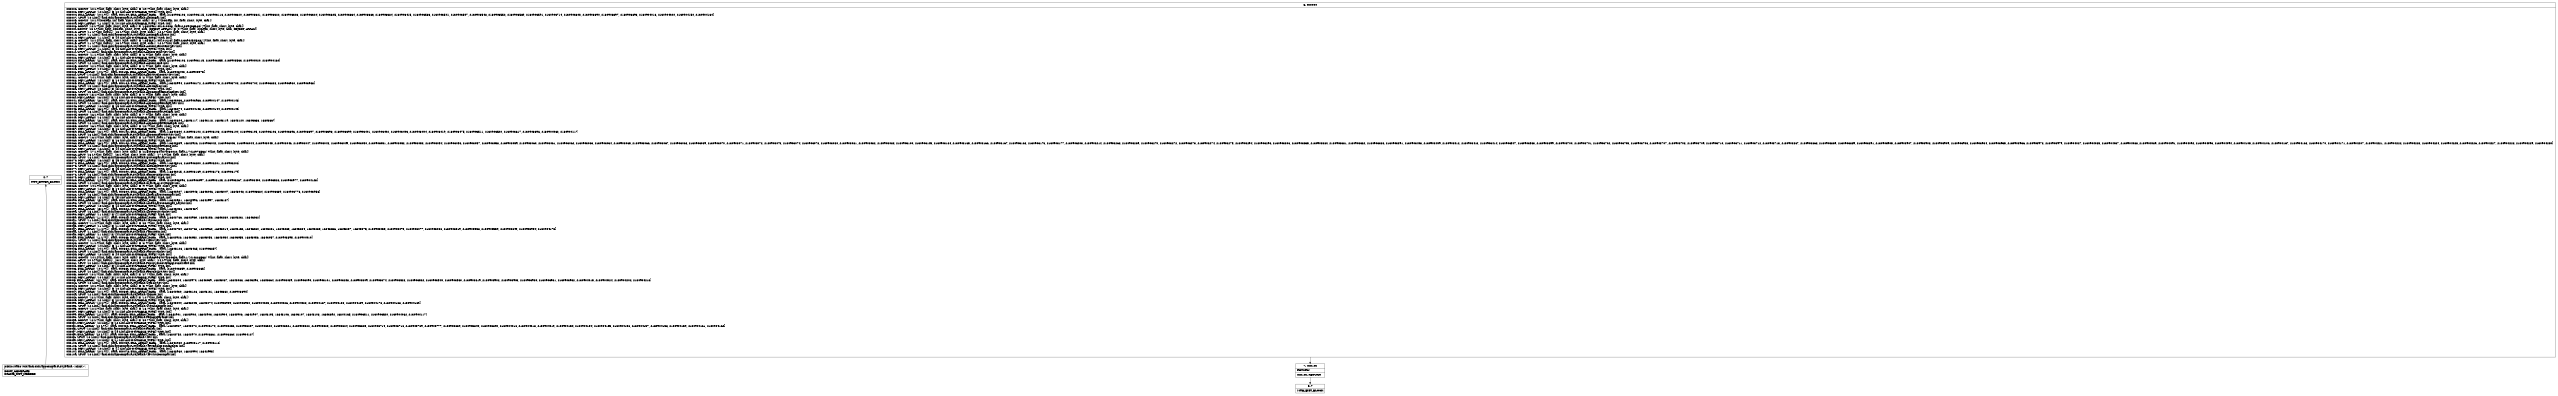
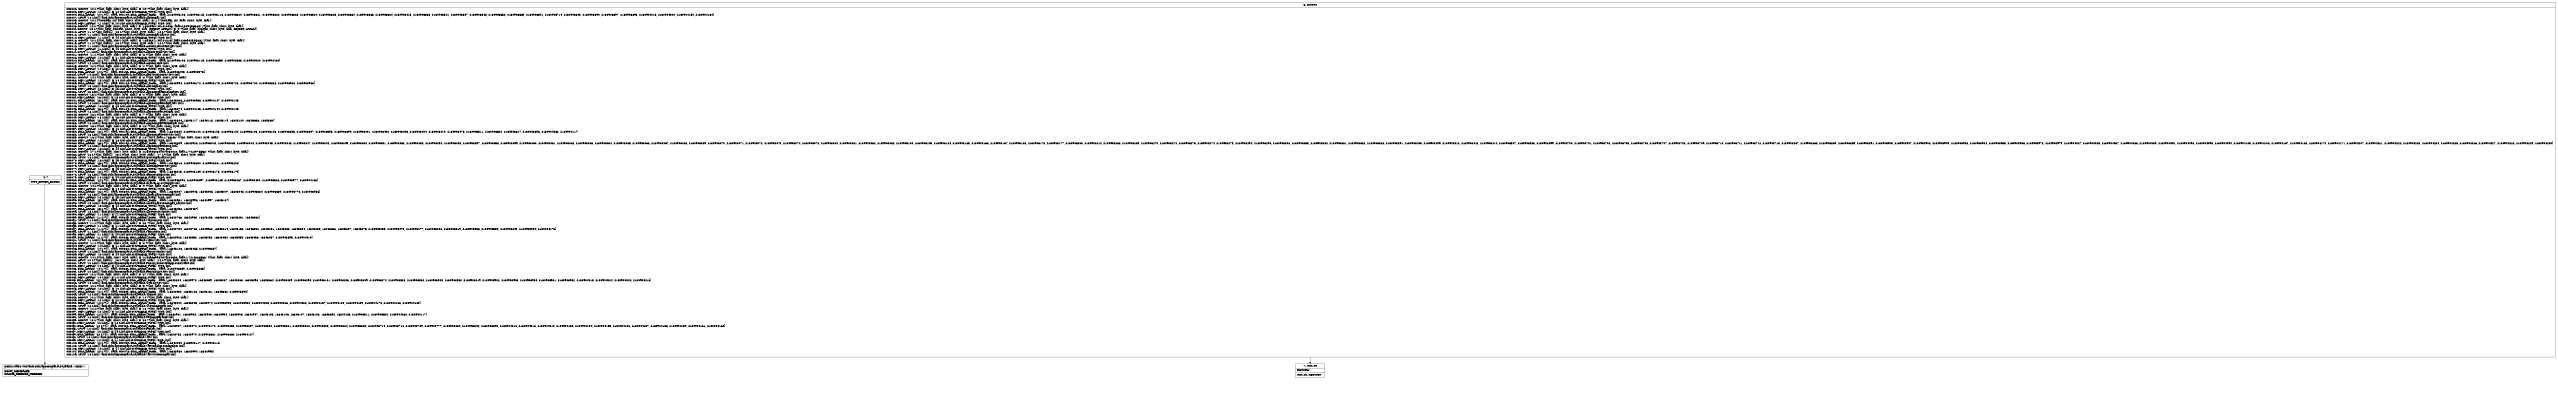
  digraph {
    node [shape=record]
    n1 [label="{4\:\ ?|NOT_ENTER_BLOCK\l}"]
    n2 [label="{6\:\ 0x0000|0x0000: CONST  (r0 I:??[int, float, short, byte, char]) = (29 ??[int, float, short, byte, char]) \l0x0002: NEW_ARRAY  (r0 I:int[]) = (r0 I:int A[IMMUTABLE_TYPE]) type: int[] \l0x0004: FILL_ARRAY  (r0 I:??[]), data: 0x010e: FILL_ARRAY_DATA  , data: [2130903108, 2130903115, 2130903116, 2130903320, 2130903321, 2130903322, 2130903323, 2130903324, 2130903325, 2130903364, 2130903383, 2130903384, 2130903415, 2130903533, 2130903541, 2130903547, 2130903548, 2130903552, 2130903569, 2130903591, 2130903714, 2130903842, 2130903890, 2130903897, 2130903898, 2130904016, 2130904020, 2130904150, 2130904164] \l0x0007: SPUT  (r0 I:int[]) androidx.appcompat.R.styleable.ActionBar int[] \l0x0009: CONST  (r0 I:??[boolean, int, float, short, byte, char]) = (1 ??[boolean, int, float, short, byte, char]) \l0x000a: NEW_ARRAY  (r1 I:int[]) = (r0 I:int A[IMMUTABLE_TYPE]) type: int[] \l0x000c: CONST  (r2 I:??[int, float, short, byte, char]) = (16842931(0x10100b3, float:2.369406E\-38) ??[int, float, short, byte, char]) \l0x000f: CONST  (r3 I:??[int, float, boolean, short, byte, char, OBJECT, ARRAY]) = (0 ??[int, float, boolean, short, byte, char, OBJECT, ARRAY]) \l0x0010: APUT  (r1 I:??[int, float][]), (r3 I:??[int, short, byte, char]), (r2 I:??[int, float, short, byte, char]) \l0x0012: SPUT  (r1 I:int[]) androidx.appcompat.R.styleable.ActionBarLayout int[] \l0x0014: NEW_ARRAY  (r1 I:int[]) = (r0 I:int A[IMMUTABLE_TYPE]) type: int[] \l0x0016: CONST  (r2 I:??[int, float, short, byte, char]) = (16843071(0x101013f, float:2.3694452E\-38) ??[int, float, short, byte, char]) \l0x0019: APUT  (r1 I:??[int, float][]), (r3 I:??[int, short, byte, char]), (r2 I:??[int, float, short, byte, char]) \l0x001b: SPUT  (r1 I:int[]) androidx.appcompat.R.styleable.ActionMenuItemView int[] \l0x001d: NEW_ARRAY  (r1 I:int[]) = (r3 I:int A[IMMUTABLE_TYPE]) type: int[] \l0x001f: SPUT  (r1 I:int[]) androidx.appcompat.R.styleable.ActionMenuView int[] \l0x0021: CONST  (r1 I:??[int, float, short, byte, char]) = (6 ??[int, float, short, byte, char]) \l0x0022: NEW_ARRAY  (r2 I:int[]) = (r1 I:int A[IMMUTABLE_TYPE]) type: int[] \l0x0024: FILL_ARRAY  (r2 I:??[]), data: 0x014c: FILL_ARRAY_DATA  , data: [2130903108, 2130903115, 2130903255, 2130903533, 2130904020, 2130904164] \l0x0027: SPUT  (r2 I:int[]) androidx.appcompat.R.styleable.ActionMode int[] \l0x0029: CONST  (r2 I:??[int, float, short, byte, char]) = (2 ??[int, float, short, byte, char]) \l0x002a: NEW_ARRAY  (r4 I:int[]) = (r2 I:int A[IMMUTABLE_TYPE]) type: int[] \l0x002c: FILL_ARRAY  (r4 I:??[]), data: 0x015c: FILL_ARRAY_DATA  , data: [2130903442, 2130903575] \l0x002f: SPUT  (r4 I:int[]) androidx.appcompat.R.styleable.ActivityChooserView int[] \l0x0031: CONST  (r4 I:??[int, float, short, byte, char]) = (8 ??[int, float, short, byte, char]) \l0x0033: NEW_ARRAY  (r5 I:int[]) = (r4 I:int A[IMMUTABLE_TYPE]) type: int[] \l0x0035: FILL_ARRAY  (r5 I:??[]), data: 0x0164: FILL_ARRAY_DATA  , data: [16842994, 2130903172, 2130903175, 2130903703, 2130903704, 2130903838, 2130903960, 2130903968] \l0x0038: SPUT  (r5 I:int[]) androidx.appcompat.R.styleable.AlertDialog int[] \l0x003a: NEW_ARRAY  (r5 I:int[]) = (r3 I:int A[IMMUTABLE_TYPE]) type: int[] \l0x003c: SPUT  (r5 I:int[]) androidx.appcompat.R.styleable.AppCompatEmojiHelper int[] \l0x003e: CONST  (r5 I:??[int, float, short, byte, char]) = (4 ??[int, float, short, byte, char]) \l0x003f: NEW_ARRAY  (r6 I:int[]) = (r5 I:int A[IMMUTABLE_TYPE]) type: int[] \l0x0041: FILL_ARRAY  (r6 I:??[]), data: 0x0178: FILL_ARRAY_DATA  , data: [16843033, 2130903986, 2130904147, 2130904148] \l0x0044: SPUT  (r6 I:int[]) androidx.appcompat.R.styleable.AppCompatImageView int[] \l0x0046: NEW_ARRAY  (r6 I:int[]) = (r5 I:int A[IMMUTABLE_TYPE]) type: int[] \l0x0048: FILL_ARRAY  (r6 I:??[]), data: 0x0184: FILL_ARRAY_DATA  , data: [16843074, 2130904143, 2130904144, 2130904145] \l0x004b: SPUT  (r6 I:int[]) androidx.appcompat.R.styleable.AppCompatSeekBar int[] \l0x004d: CONST  (r6 I:??[int, float, short, byte, char]) = (7 ??[int, float, short, byte, char]) \l0x004e: NEW_ARRAY  (r6 I:int[]) = (r6 I:int A[IMMUTABLE_TYPE]) type: int[] \l0x0050: FILL_ARRAY  (r6 I:??[]), data: 0x0190: FILL_ARRAY_DATA  , data: [16842804, 16843117, 16843118, 16843119, 16843120, 16843666, 16843667] \l0x0053: SPUT  (r6 I:int[]) androidx.appcompat.R.styleable.AppCompatTextHelper int[] \l0x0055: CONST  (r6 I:??[int, float, short, byte, char]) = (22 ??[int, float, short, byte, char]) \l0x0057: NEW_ARRAY  (r6 I:int[]) = (r6 I:int A[IMMUTABLE_TYPE]) type: int[] \l0x0059: FILL_ARRAY  (r6 I:??[]), data: 0x01a2: FILL_ARRAY_DATA  , data: [16842804, 2130903102, 2130903103, 2130903104, 2130903105, 2130903106, 2130903396, 2130903397, 2130903398, 2130903399, 2130903401, 2130903402, 2130903403, 2130903404, 2130903419, 2130903475, 2130903511, 2130903520, 2130903617, 2130903696, 2130904062, 2130904117] \l0x005c: SPUT  (r6 I:int[]) androidx.appcompat.R.styleable.AppCompatTextView int[] \l0x005e: CONST  (r6 I:??[int, float, short, byte, char]) = (127(0x7f, float:1.78E\-43) ??[int, float, short, byte, char]) \l0x0060: NEW_ARRAY  (r6 I:int[]) = (r6 I:int A[IMMUTABLE_TYPE]) type: int[] \l0x0062: FILL_ARRAY  (r6 I:??[]), data: 0x01d2: FILL_ARRAY_DATA  , data: [16842839, 16842926, 2130903042, 2130903043, 2130903044, 2130903045, 2130903046, 2130903047, 2130903048, 2130903049, 2130903050, 2130903051, 2130903052, 2130903053, 2130903054, 2130903056, 2130903057, 2130903058, 2130903059, 2130903060, 2130903061, 2130903062, 2130903063, 2130903064, 2130903065, 2130903066, 2130903067, 2130903068, 2130903069, 2130903070, 2130903071, 2130903072, 2130903073, 2130903074, 2130903078, 2130903080, 2130903081, 2130903082, 2130903083, 2130903100, 2130903145, 2130903164, 2130903165, 2130903166, 2130903167, 2130903168, 2130903176, 2130903177, 2130903203, 2130903214, 2130903268, 2130903269, 2130903270, 2130903272, 2130903273, 2130903274, 2130903275, 2130903294, 2130903296, 2130903306, 2130903335, 2130903380, 2130903381, 2130903382, 2130903386, 2130903391, 2130903408, 2130903409, 2130903412, 2130903413, 2130903414, 2130903547, 2130903563, 2130903699, 2130903700, 2130903701, 2130903702, 2130903705, 2130903706, 2130903707, 2130903708, 2130903709, 2130903710, 2130903711, 2130903712, 2130903713, 2130903867, 2130903868, 2130903869, 2130903889, 2130903891, 2130903905, 2130903907, 2130903908, 2130903909, 2130903933, 2130903934, 2130903935, 2130903936, 2130903978, 2130903979, 2130904027, 2130904085, 2130904087, 2130904088, 2130904089, 2130904091, 2130904092, 2130904093, 2130904094, 2130904105, 2130904106, 2130904167, 2130904168, 2130904170, 2130904171, 2130904207, 2130904221, 2130904222, 2130904223, 2130904224, 2130904225, 2130904226, 2130904227, 2130904228, 2130904229, 2130904230] \l0x0065: SPUT  (r6 I:int[]) androidx.appcompat.R.styleable.AppCompatTheme int[] \l0x0067: NEW_ARRAY  (r6 I:int[]) = (r0 I:int A[IMMUTABLE_TYPE]) type: int[] \l0x0069: CONST  (r7 I:??[int, float, short, byte, char]) = (2130903084(0x7f03002c, float:1.7412976E38) ??[int, float, short, byte, char]) \l0x006c: APUT  (r6 I:??[int, float][]), (r3 I:??[int, short, byte, char]), (r7 I:??[int, float, short, byte, char]) \l0x006e: SPUT  (r6 I:int[]) androidx.appcompat.R.styleable.ButtonBarLayout int[] \l0x0070: NEW_ARRAY  (r6 I:int[]) = (r5 I:int A[IMMUTABLE_TYPE]) type: int[] \l0x0072: FILL_ARRAY  (r6 I:??[]), data: 0x02d4: FILL_ARRAY_DATA  , data: [16843016, 2130903200, 2130903201, 2130903202] \l0x0075: SPUT  (r6 I:int[]) androidx.appcompat.R.styleable.CheckedTextView int[] \l0x0077: NEW_ARRAY  (r6 I:int[]) = (r5 I:int A[IMMUTABLE_TYPE]) type: int[] \l0x0079: FILL_ARRAY  (r6 I:??[]), data: 0x02e0: FILL_ARRAY_DATA  , data: [16843015, 2130903169, 2130903178, 2130903179] \l0x007c: SPUT  (r6 I:int[]) androidx.appcompat.R.styleable.CompoundButton int[] \l0x007e: NEW_ARRAY  (r4 I:int[]) = (r4 I:int A[IMMUTABLE_TYPE]) type: int[] \l0x0080: FILL_ARRAY  (r4 I:??[]), data: 0x02ec: FILL_ARRAY_DATA  , data: [2130903096, 2130903097, 2130903125, 2130903267, 2130903400, 2130903526, 2130903977, 2130904128] \l0x0083: SPUT  (r4 I:int[]) androidx.appcompat.R.styleable.DrawerArrowToggle int[] \l0x0085: CONST  (r4 I:??[int, float, short, byte, char]) = (9 ??[int, float, short, byte, char]) \l0x0087: NEW_ARRAY  (r6 I:int[]) = (r4 I:int A[IMMUTABLE_TYPE]) type: int[] \l0x0089: FILL_ARRAY  (r6 I:??[]), data: 0x0300: FILL_ARRAY_DATA  , data: [16842927, 16842948, 16843046, 16843047, 16843048, 2130903384, 2130903389, 2130903776, 2130903956] \l0x008c: SPUT  (r6 I:int[]) androidx.appcompat.R.styleable.LinearLayoutCompat int[] \l0x008e: NEW_ARRAY  (r5 I:int[]) = (r5 I:int A[IMMUTABLE_TYPE]) type: int[] \l0x0090: FILL_ARRAY  (r5 I:??[]), data: 0x0316: FILL_ARRAY_DATA  , data: [16842931, 16842996, 16842997, 16843137] \l0x0093: SPUT  (r5 I:int[]) androidx.appcompat.R.styleable.LinearLayoutCompat_Layout int[] \l0x0095: NEW_ARRAY  (r5 I:int[]) = (r2 I:int A[IMMUTABLE_TYPE]) type: int[] \l0x0097: FILL_ARRAY  (r5 I:??[]), data: 0x0322: FILL_ARRAY_DATA  , data: [16843436, 16843437] \l0x009a: SPUT  (r5 I:int[]) androidx.appcompat.R.styleable.ListPopupWindow int[] \l0x009c: NEW_ARRAY  (r1 I:int[]) = (r1 I:int A[IMMUTABLE_TYPE]) type: int[] \l0x009e: FILL_ARRAY  (r1 I:??[]), data: 0x032a: FILL_ARRAY_DATA  , data: [16842766, 16842960, 16843156, 16843230, 16843231, 16843232] \l0x00a1: SPUT  (r1 I:int[]) androidx.appcompat.R.styleable.MenuGroup int[] \l0x00a3: CONST  (r1 I:??[int, float, short, byte, char]) = (23 ??[int, float, short, byte, char]) \l0x00a5: NEW_ARRAY  (r1 I:int[]) = (r1 I:int A[IMMUTABLE_TYPE]) type: int[] \l0x00a7: FILL_ARRAY  (r1 I:??[]), data: 0x033a: FILL_ARRAY_DATA  , data: [16842754, 16842766, 16842960, 16843014, 16843156, 16843230, 16843231, 16843233, 16843234, 16843235, 16843236, 16843237, 16843375, 2130903055, 2130903075, 2130903077, 2130903086, 2130903319, 2130903558, 2130903559, 2130903849, 2130903954, 2130904173] \l0x00aa: SPUT  (r1 I:int[]) androidx.appcompat.R.styleable.MenuItem int[] \l0x00ac: NEW_ARRAY  (r1 I:int[]) = (r4 I:int A[IMMUTABLE_TYPE]) type: int[] \l0x00ae: FILL_ARRAY  (r1 I:??[]), data: 0x036c: FILL_ARRAY_DATA  , data: [16842926, 16843052, 16843053, 16843054, 16843055, 16843056, 16843057, 2130903895, 2130904010] \l0x00b1: SPUT  (r1 I:int[]) androidx.appcompat.R.styleable.MenuView int[] \l0x00b3: CONST  (r1 I:??[int, float, short, byte, char]) = (3 ??[int, float, short, byte, char]) \l0x00b4: NEW_ARRAY  (r4 I:int[]) = (r1 I:int A[IMMUTABLE_TYPE]) type: int[] \l0x00b6: FILL_ARRAY  (r4 I:??[]), data: 0x0382: FILL_ARRAY_DATA  , data: [16843126, 16843465, 2130903857] \l0x00b9: SPUT  (r4 I:int[]) androidx.appcompat.R.styleable.PopupWindow int[] \l0x00bb: NEW_ARRAY  (r0 I:int[]) = (r0 I:int A[IMMUTABLE_TYPE]) type: int[] \l0x00bd: CONST  (r4 I:??[int, float, short, byte, char]) = (2130903996(0x7f0303bc, float:1.7414826E38) ??[int, float, short, byte, char]) \l0x00c0: APUT  (r0 I:??[int, float][]), (r3 I:??[int, short, byte, char]), (r4 I:??[int, float, short, byte, char]) \l0x00c2: SPUT  (r0 I:int[]) androidx.appcompat.R.styleable.PopupWindowBackgroundState int[] \l0x00c4: NEW_ARRAY  (r0 I:int[]) = (r2 I:int A[IMMUTABLE_TYPE]) type: int[] \l0x00c6: FILL_ARRAY  (r0 I:??[]), data: 0x038c: FILL_ARRAY_DATA  , data: [2130903859, 2130903865] \l0x00c9: SPUT  (r0 I:int[]) androidx.appcompat.R.styleable.RecycleListView int[] \l0x00cb: CONST  (r0 I:??[int, float, short, byte, char]) = (27 ??[int, float, short, byte, char]) \l0x00cd: NEW_ARRAY  (r0 I:int[]) = (r0 I:int A[IMMUTABLE_TYPE]) type: int[] \l0x00cf: FILL_ARRAY  (r0 I:??[]), data: 0x0394: FILL_ARRAY_DATA  , data: [16842804, 16842970, 16843039, 16843087, 16843088, 16843296, 16843364, 2130903089, 2130903090, 2130903101, 2130903248, 2130903309, 2130903374, 2130903528, 2130903532, 2130903540, 2130903560, 2130903619, 2130903902, 2130903903, 2130903930, 2130903931, 2130903932, 2130904015, 2130904024, 2130904202, 2130904213] \l0x00d2: SPUT  (r0 I:int[]) androidx.appcompat.R.styleable.SearchView int[] \l0x00d4: CONST  (r0 I:??[int, float, short, byte, char]) = (5 ??[int, float, short, byte, char]) \l0x00d5: NEW_ARRAY  (r2 I:int[]) = (r0 I:int A[IMMUTABLE_TYPE]) type: int[] \l0x00d7: FILL_ARRAY  (r2 I:??[]), data: 0x03ce: FILL_ARRAY_DATA  , data: [16842930, 16843126, 16843131, 16843362, 2130903890] \l0x00da: SPUT  (r2 I:int[]) androidx.appcompat.R.styleable.Spinner int[] \l0x00dc: CONST  (r2 I:??[int, float, short, byte, char]) = (14 ??[int, float, short, byte, char]) \l0x00de: NEW_ARRAY  (r2 I:int[]) = (r2 I:int A[IMMUTABLE_TYPE]) type: int[] \l0x00e0: FILL_ARRAY  (r2 I:??[]), data: 0x03dc: FILL_ARRAY_DATA  , data: [16843044, 16843045, 16843074, 2130903959, 2130903980, 2130904025, 2130904026, 2130904028, 2130904137, 2130904138, 2130904139, 2130904178, 2130904188, 2130904189] \l0x00e3: SPUT  (r2 I:int[]) androidx.appcompat.R.styleable.SwitchCompat int[] \l0x00e5: CONST  (r2 I:??[int, float, short, byte, char]) = (16 ??[int, float, short, byte, char]) \l0x00e7: NEW_ARRAY  (r2 I:int[]) = (r2 I:int A[IMMUTABLE_TYPE]) type: int[] \l0x00e9: FILL_ARRAY  (r2 I:??[]), data: 0x03fc: FILL_ARRAY_DATA  , data: [16842901, 16842902, 16842903, 16842904, 16842906, 16842907, 16843105, 16843106, 16843107, 16843108, 16843692, 16844165, 2130903511, 2130903520, 2130904062, 2130904117] \l0x00ec: SPUT  (r2 I:int[]) androidx.appcompat.R.styleable.TextAppearance int[] \l0x00ee: CONST  (r2 I:??[int, float, short, byte, char]) = (30 ??[int, float, short, byte, char]) \l0x00f0: NEW_ARRAY  (r2 I:int[]) = (r2 I:int A[IMMUTABLE_TYPE]) type: int[] \l0x00f2: FILL_ARRAY  (r2 I:??[]), data: 0x0420: FILL_ARRAY_DATA  , data: [16842927, 16843072, 2130903170, 2130903256, 2130903257, 2130903320, 2130903321, 2130903322, 2130903323, 2130903324, 2130903325, 2130903714, 2130903716, 2130903769, 2130903777, 2130903839, 2130903840, 2130903890, 2130904016, 2130904018, 2130904019, 2130904150, 2130904154, 2130904155, 2130904156, 2130904157, 2130904158, 2130904159, 2130904161, 2130904162] \l0x00f5: SPUT  (r2 I:int[]) androidx.appcompat.R.styleable.Toolbar int[] \l0x00f7: NEW_ARRAY  (r0 I:int[]) = (r0 I:int A[IMMUTABLE_TYPE]) type: int[] \l0x00f9: FILL_ARRAY  (r0 I:??[]), data: 0x0460: FILL_ARRAY_DATA  , data: [16842752, 16842970, 2130903861, 2130903864, 2130904127] \l0x00fc: SPUT  (r0 I:int[]) androidx.appcompat.R.styleable.View int[] \l0x00fe: NEW_ARRAY  (r0 I:int[]) = (r1 I:int A[IMMUTABLE_TYPE]) type: int[] \l0x0100: FILL_ARRAY  (r0 I:??[]), data: 0x046e: FILL_ARRAY_DATA  , data: [16842964, 2130903117, 2130903118] \l0x0103: SPUT  (r0 I:int[]) androidx.appcompat.R.styleable.ViewBackgroundHelper int[] \l0x0105: NEW_ARRAY  (r0 I:int[]) = (r1 I:int A[IMMUTABLE_TYPE]) type: int[] \l0x0107: FILL_ARRAY  (r0 I:??[]), data: 0x0478: FILL_ARRAY_DATA  , data: [16842960, 16842994, 16842995] \l0x010a: SPUT  (r0 I:int[]) androidx.appcompat.R.styleable.ViewStubCompat int[] \l}"]
    n3 [label="{7\:\ 0x010c|RETURN\l|0x010c: RETURN   \l}"]
-   n4 [label="{5\:\ ?|MTH_EXIT_BLOCK\l}"]
-   n5 [label="{public static void androidx.appcompat.R.styleable.\<clinit\>()  | DONT_GENERATE\lINLINE_NOT_NEEDED\l}"]
+   n5 [label="{public static void androidx.appcompat.R.styleable.\<clinit\>()  | DONT_GENERATE\lINLINE_NEEDED_NEEDED\l}"]
    n2 -> n3
-   n3 -> n4
-   n5 -> n1
+   n1 -> n5
  }
